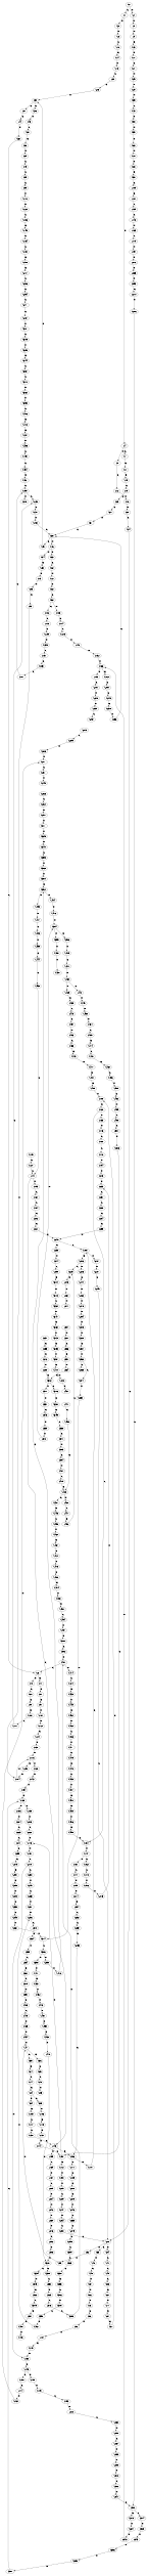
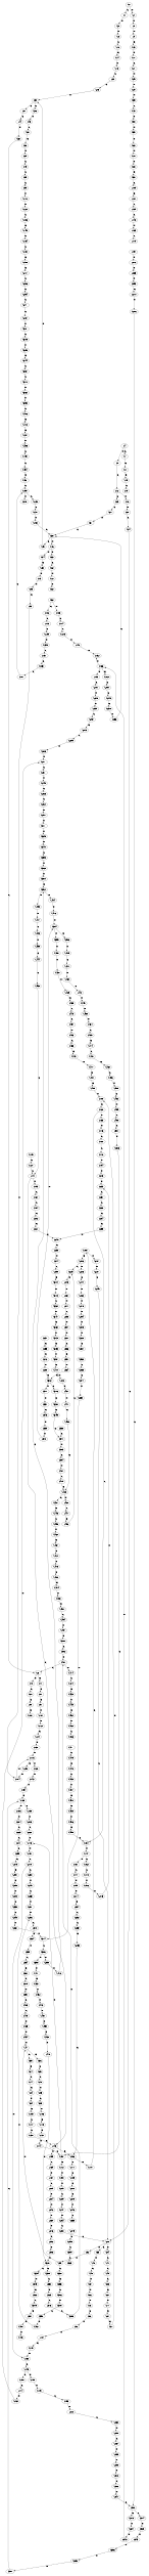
  strict digraph {
    S0
    S1
    S2
    S3
    S4
    S5
    S6
    S7
    S8
    S9
    S10
    S11
    S12
    S13
    S14
    S15
    S16
    S17
    S18
    S19
    S20
    S21
    S22
    S23
    S24
    S25
    S26
    S27
    S28
    S29
    S30
    S31
    S32
    S33
    S34
    S35
    S36
    S37
    S38
    S39
    S40
    S41
    S42
    S43
    S44
    S45
    S46
    S47
    S48
    S49
    S50
    S51
    S52
    S53
    S54
    S55
    S56
    S57
    S58
    S59
    S60
    S61
    S62
    S63
    S64
    S65
    S66
    S67
    S68
    S69
    S70
    S71
    S72
    S73
    S74
    S75
    S76
    S77
    S78
    S79
    S80
    S81
    S82
    S83
    S84
    S85
    S86
    S87
    S88
    S89
    S90
    S91
    S92
    S93
    S94
    S95
    S96
    S97
    S98
    S99
    S100
    S101
    S102
    S103
    S104
    S105
    S106
    S107
    S108
    S109
    S110
-   S111
    S112
    S113
    S114
    S116
    S117
    S118
    S119
    S120
    S121
    S122
    S123
    S124
    S125
    S126
    S115
    S127
    S128
    S129
    S130
    S131
    S132
    S133
    S134
    S135
    S136
    S137
    S138
    S139
    S140
    S141
    S142
    S143
    S144
    S145
    S146
    S147
    S148
    S149
    S150
    S151
    S152
    S153
    S154
    S155
    S156
    S157
    S158
    S159
    S160
    S161
    S162
    S163
    S164
    S165
    S166
    S167
    S168
    S169
    S170
    S171
    S172
    S173
    S174
    S175
    S176
    S177
    S178
    S179
    S180
    S181
    S182
    S183
    S184
    S185
    S186
    S187
    S188
    S189
    S190
    S191
    S192
    S193
    S194
    S195
    S196
    S197
    S198
    S199
    S200
    S201
    S202
    S203
    S204
    S205
    S206
    S207
    S208
    S209
    S210
    S211
    S212
    S213
    S214
    S215
    S216
    S217
    S218
    S219
    S220
    S221
    S222
    S223
    S224
    S225
    S226
    S227
    S228
    S229
    S230
    S231
    S232
    S233
    S234
    S235
    S236
    S238
    S239
    S240
    S241
    S242
    S243
    S244
    S245
    S246
    S247
    S248
    S249
    S250
    S251
    S252
    S253
    S254
    S237
    S255
    S256
    S257
    S258
    S259
    S260
    S261
    S262
    n264 [label=S663]
    S264
    S265
    S266
    S267
    S268
    S269
    S270
    S271
    S272
    S273
    S274
    S275
    S276
    S277
    S278
    S279
    S280
    S281
    S282
    S283
    S284
    S285
    S286
    S287
    S288
    S289
    S290
    S291
    S292
+   S293
    S294
    S295
    S296
    S297
    S298
    S299
    S300
    S301
    S302
    S303
    S304
    S305
    S306
    S307
    S308
    S309
    S310
    S311
    S312
    S313
    S314
    S315
    S316
    S317
    S318
    S319
    S320
    S321
    S322
    S323
    S324
    S325
    S326
    S327
    S328
    S329
    S330
    S331
    S332
    S333
    S334
    S335
    S336
    S337
    S338
    S339
    S340
    S341
    S342
    S343
    S344
    S345
    S346
    S347
    S348
    S349
    S350
    S351
    S352
    S353
    S354
    S355
    S356
    S357
    S358
    S359
    S360
    S361
    S362
    S363
    S364
    S365
    S366
    S367
    S368
    S369
    S370
    S371
    S372
    S373
    S374
    S375
    S376
    S377
    S378
    S379
    S380
    S381
    S382
    S383
    S384
    S385
    S386
    S387
    S388
    S389
    S390
    S391
    S392
    S393
    S394
    S395
    S396
    S397
    S398
    S399
    S400
    S401
    S402
    S403
    S404
    S405
    S406
    S407
    S408
    S409
    S410
    S411
    S412
    S413
    S414
    S415
    S416
    S417
    S418
    S419
    S420
    S421
    S422
    S423
    S424
    S425
    S426
    S427
    S428
    S429
    S430
    S431
    S432
    S433
    S434
    S435
    S436
    S437
    S438
    S439
    S440
    S441
    S442
    S443
    S444
    S445
    S446
    S447
    S448
    S449
    S450
    S451
    S452
    S453
    S454
    S455
    S456
    S457
    S458
    S459
    S460
    S461
    S462
    S463
    S464
    S465
    S466
    S467
    S468
    S469
    S470
    S471
    S472
    S473
    S474
    S475
    S476
    S477
    S478
    S479
    S480
    S481
    S482
    S483
    S484
    S485
    S486
    S487
    S488
    S489
    S490
    S491
    S492
    S493
    S494
    S495
    S496
    S497
    S498
    S499
    S500
    S501
    S502
    S503
    S0 -> S1 [label=C]
    S0 -> S2 [label=A]
    S1 -> S3 [label=A]
-   S1 -> S4 [label=T]
    S2 -> S5 [label=A]
    S3 -> S6 [label=A]
    S4 -> S7 [label=C]
    S4 -> S8 [label=A]
    S5 -> S9 [label=A]
    S6 -> S10 [label=C]
    S7 -> S11 [label=G]
    S8 -> S12 [label=C]
    S9 -> S13 [label=G]
    S10 -> S14 [label=G]
    S11 -> S15 [label=G]
    S12 -> S16 [label=A]
    S13 -> S17 [label=T]
    S14 -> S18 [label=A]
    S15 -> S19 [label=C]
    S16 -> S20 [label=A]
    S17 -> S21 [label=C]
    S18 -> S22 [label=C]
-   S19 -> S23 [label=C]
+   S12 -> S23 [label=C]
    S20 -> S24 [label=C]
    S21 -> S25 [label=A]
    S22 -> S26 [label=C]
    S23 -> S27 [label=G]
    S24 -> S28 [label=C]
    S25 -> S29 [label=T]
    S26 -> S30 [label=T]
    S27 -> S31 [label=A]
    S28 -> S32 [label=T]
    S28 -> S33 [label=C]
    S28 -> S34 [label=A]
    S29 -> S35 [label=A]
    S30 -> S36 [label=C]
    S30 -> S37 [label=G]
    S31 -> S38 [label=C]
    S32 -> S39 [label=T]
    S33 -> S40 [label=A]
    S34 -> S41 [label=C]
    S35 -> S42 [label=C]
    S36 -> S43 [label=T]
    S37 -> S44 [label=C]
    S38 -> S45 [label=C]
    S38 -> S46 [label=A]
    S39 -> S47 [label=A]
    S40 -> S48 [label=G]
    S41 -> S49 [label=C]
    S42 -> S50 [label=T]
    S43 -> S51 [label=C]
    S44 -> S52 [label=T]
    S45 -> S30 [label=T]
    S46 -> S53 [label=T]
    S46 -> S54 [label=A]
    S47 -> S55 [label=C]
    S47 -> S56 [label=G]
    S48 -> S57 [label=A]
    S49 -> S58 [label=C]
    S50 -> S59 [label=A]
    S51 -> S60 [label=G]
    S52 -> S61 [label=C]
    S53 -> S62 [label=C]
    S54 -> S63 [label=G]
    S55 -> S64 [label=G]
    S56 -> S65 [label=C]
    S57 -> S66 [label=A]
    S58 -> S67 [label=G]
    S59 -> S68 [label=T]
    S60 -> S69 [label=T]
    S61 -> S70 [label=T]
    S61 -> S71 [label=G]
    S62 -> S72 [label=A]
    S63 -> S73 [label=T]
    S64 -> S74 [label=G]
    S65 -> S75 [label=G]
    S66 -> S76 [label=T]
    S67 -> S77 [label=A]
    S68 -> S78 [label=A]
    S69 -> S79 [label=C]
    S70 -> S80 [label=C]
    S71 -> S81 [label=G]
    S72 -> S82 [label=T]
    S73 -> S83 [label=A]
    S74 -> S84 [label=G]
    S75 -> S85 [label=A]
    S76 -> S86 [label=C]
    S77 -> S87 [label=G]
    S78 -> S88 [label=T]
    S79 -> S89 [label=C]
    S80 -> S90 [label=C]
    S81 -> S91 [label=G]
-   S82 -> S92 [label=C]
    S83 -> S93 [label=G]
    S84 -> S94 [label=T]
-   S84 -> S95 [label=C]
+   S85 -> S95 [label=C]
    S86 -> S96 [label=T]
    S87 -> S97 [label=G]
    S88 -> S98 [label=G]
    S89 -> S99 [label=C]
    S90 -> S100 [label=G]
    S91 -> S101 [label=T]
    S92 -> S102 [label=G]
    S92 -> S103 [label=A]
    S93 -> S104 [label=T]
    S94 -> S105 [label=G]
    S95 -> S106 [label=A]
    S96 -> S107 [label=A]
    S97 -> S108 [label=T]
    S98 -> S109 [label=C]
    S99 -> S110 [label=T]
-   S100 -> S111 [label=C]
    S101 -> S112 [label=A]
    S102 -> S113 [label=C]
    S103 -> S114 [label=C]
    S104 -> S116 [label=A]
    S105 -> S117 [label=C]
    S106 -> S118 [label=G]
    S107 -> S119 [label=G]
    S108 -> S120 [label=G]
    S109 -> S121 [label=G]
    S110 -> S122 [label=A]
-   S111 -> S123 [label=C]
    S112 -> S124 [label=G]
    S113 -> S125 [label=G]
    S114 -> S126 [label=G]
    S116 -> S128 [label=T]
    S116 -> S129 [label=G]
    S117 -> S130 [label=C]
    S118 -> S131 [label=G]
    S119 -> S132 [label=A]
    S120 -> S133 [label=T]
    S120 -> S134 [label=C]
    S121 -> S135 [label=C]
    S122 -> S136 [label=C]
    S123 -> S137 [label=G]
    S124 -> S138 [label=T]
    S125 -> S139 [label=T]
    S126 -> S140 [label=T]
    S115 -> S127 [label=C]
    S127 -> S141 [label=C]
    S128 -> S142 [label=A]
    S129 -> S104 [label=T]
    S130 -> S143 [label=G]
    S131 -> S144 [label=T]
    S132 -> S145 [label=C]
    S133 -> S146 [label=A]
    S134 -> S147 [label=A]
    S135 -> S148 [label=C]
    S136 -> S149 [label=G]
    S137 -> S150 [label=A]
    S138 -> S116 [label=A]
    S139 -> S151 [label=C]
    S140 -> S152 [label=T]
    S141 -> S143 [label=G]
    S141 -> S153 [label=T]
    S142 -> S154 [label=A]
    S143 -> S155 [label=T]
    S143 -> S156 [label=G]
    S144 -> S157 [label=C]
    S145 -> S158 [label=G]
    S145 -> S159 [label=T]
    S146 -> S160 [label=C]
    S147 -> S161 [label=T]
    S147 -> S162 [label=C]
    S148 -> S163 [label=A]
    S149 -> S164 [label=C]
    S150 -> S38 [label=C]
    S151 -> S165 [label=C]
-   S152 -> S166 [label=A]
+   S166 -> S152 [label=A]
    S153 -> S167 [label=C]
    S154 -> S168 [label=G]
    S155 -> S169 [label=G]
    S156 -> S170 [label=A]
    S156 -> S171 [label=G]
    S157 -> S172 [label=G]
    S157 -> S173 [label=T]
    S158 -> S174 [label=G]
    S159 -> S175 [label=A]
    S160 -> S176 [label=C]
    S161 -> S177 [label=C]
    S162 -> S178 [label=C]
    S163 -> S179 [label=C]
    S164 -> S180 [label=C]
    S165 -> S181 [label=G]
    S166 -> S182 [label=G]
    S166 -> S183 [label=T]
    S167 -> S184 [label=C]
    S168 -> S185 [label=G]
    S168 -> S186 [label=T]
    S169 -> S187 [label=T]
    S170 -> S188 [label=C]
    S171 -> S189 [label=C]
    S172 -> S190 [label=A]
    S173 -> S191 [label=A]
    S174 -> S192 [label=T]
    S175 -> S193 [label=C]
    S176 -> S194 [label=T]
    S177 -> S195 [label=T]
    S178 -> S196 [label=T]
-   S179 -> S197 [label=A]
    S180 -> S198 [label=G]
    S181 -> S199 [label=C]
    S182 -> S200 [label=C]
    S183 -> S201 [label=C]
    S184 -> S202 [label=G]
    S185 -> S203 [label=T]
    S186 -> S204 [label=A]
    S187 -> S205 [label=C]
    S188 -> S206 [label=G]
    S188 -> S207 [label=A]
    S189 -> S208 [label=G]
    S190 -> S209 [label=A]
    S191 -> S210 [label=G]
    S192 -> S211 [label=A]
    S193 -> S212 [label=T]
    S194 -> S213 [label=T]
    S195 -> S214 [label=T]
    S196 -> S215 [label=T]
    S197 -> S216 [label=T]
    S198 -> S217 [label=G]
    S199 -> S123 [label=C]
    S199 -> S218 [label=A]
    S200 -> S219 [label=C]
    S201 -> S220 [label=A]
    S202 -> S221 [label=G]
    S203 -> S222 [label=C]
    S204 -> S223 [label=C]
    S205 -> S224 [label=T]
    S206 -> S225 [label=C]
    S206 -> S226 [label=T]
    S207 -> S227 [label=A]
    S208 -> S228 [label=G]
    S209 -> S229 [label=C]
    S210 -> S132 [label=A]
    S210 -> S230 [label=C]
    S211 -> S231 [label=C]
    S212 -> S232 [label=C]
    S213 -> S233 [label=T]
    S214 -> S234 [label=G]
    S215 -> S233 [label=T]
    S216 -> S235 [label=T]
    S217 -> S236 [label=C]
    S219 -> S238 [label=G]
    S220 -> S239 [label=A]
    S221 -> S240 [label=A]
    S222 -> S173 [label=T]
    S223 -> S241 [label=C]
    S224 -> S242 [label=A]
    S225 -> S243 [label=G]
    S226 -> S244 [label=C]
    S227 -> S245 [label=C]
    S228 -> S246 [label=A]
    S229 -> S247 [label=A]
    S230 -> S248 [label=T]
    S231 -> S249 [label=T]
    S232 -> S250 [label=A]
    S233 -> S251 [label=C]
    S234 -> S252 [label=C]
    S235 -> S253 [label=T]
    S236 -> S254 [label=C]
    S238 -> S256 [label=A]
    S239 -> S257 [label=C]
-   S240 -> S188 [label=C]
    S240 -> S258 [label=G]
    S241 -> S259 [label=C]
    S242 -> S260 [label=T]
    S243 -> S261 [label=T]
    S244 -> S262 [label=T]
    S245 -> S28 [label=C]
    S246 -> n264 [label=G]
    S247 -> S264 [label=A]
    S248 -> S265 [label=C]
+   S249 -> S266 [label=C]
    S250 -> S267 [label=G]
    S251 -> S268 [label=C]
    S252 -> S269 [label=C]
    S253 -> S270 [label=G]
    S254 -> S271 [label=C]
    S237 -> S255 [label=G]
    S255 -> S272 [label=G]
    S256 -> S38 [label=C]
+   S257 -> S273 [label=G]
    S258 -> S274 [label=A]
    S259 -> S275 [label=G]
    S260 -> S276 [label=T]
    S261 -> S277 [label=A]
    S262 -> S278 [label=T]
-   n264 -> S279 [label=C]
    S264 -> S280 [label=C]
    S265 -> S281 [label=T]
    S266 -> S282 [label=C]
    S267 -> S283 [label=T]
    S268 -> S284 [label=G]
    S269 -> S285 [label=G]
    S270 -> S286 [label=A]
    S271 -> S287 [label=C]
    S272 -> S288 [label=A]
    S273 -> S289 [label=G]
    S274 -> S290 [label=C]
    S275 -> S291 [label=G]
    S276 -> S292 [label=G]
+   S277 -> S293 [label=G]
    S278 -> S294 [label=T]
    S279 -> S295 [label=C]
    S280 -> S28 [label=C]
    S281 -> S296 [label=T]
    S282 -> S297 [label=T]
    S283 -> S298 [label=T]
    S284 -> S299 [label=G]
    S285 -> S156 [label=G]
    S286 -> S300 [label=C]
    S287 -> S301 [label=T]
    S288 -> S302 [label=G]
    S289 -> S303 [label=T]
    S290 -> S304 [label=G]
    S291 -> S305 [label=G]
    S292 -> S306 [label=T]
+   S293 -> S307 [label=A]
    S294 -> S308 [label=T]
    S295 -> S309 [label=C]
    S296 -> S310 [label=C]
    S297 -> S311 [label=T]
    S298 -> S312 [label=T]
    S299 -> S240 [label=A]
    S300 -> S313 [label=G]
    S300 -> S314 [label=C]
    S301 -> S315 [label=C]
    S302 -> S316 [label=C]
    S302 -> S317 [label=A]
    S303 -> S211 [label=A]
    S304 -> S318 [label=A]
    S305 -> S319 [label=T]
    S306 -> S320 [label=T]
    S307 -> S321 [label=A]
    S308 -> S322 [label=T]
    S309 -> S323 [label=C]
    S310 -> S324 [label=G]
    S311 -> S325 [label=T]
    S312 -> S326 [label=G]
    S313 -> S327 [label=T]
    S314 -> S328 [label=T]
    S315 -> S329 [label=T]
    S316 -> S330 [label=G]
    S317 -> S331 [label=T]
    S318 -> S332 [label=C]
    S319 -> S333 [label=C]
    S320 -> S334 [label=C]
    S320 -> S335 [label=G]
    S321 -> S336 [label=G]
    S322 -> S337 [label=G]
-   S323 -> S338 [label=C]
+   S39 -> S338 [label=C]
    S324 -> S339 [label=A]
    S325 -> S340 [label=A]
    S326 -> S341 [label=A]
    S327 -> S342 [label=T]
    S328 -> S343 [label=A]
    S329 -> S344 [label=G]
    S330 -> S345 [label=G]
    S331 -> S346 [label=G]
    S332 -> S347 [label=T]
    S333 -> S348 [label=C]
    S334 -> S349 [label=A]
    S335 -> S350 [label=C]
    S336 -> S351 [label=G]
-   S337 -> S352 [label=T]
    S338 -> S353 [label=G]
    S339 -> S354 [label=C]
    S340 -> S355 [label=C]
    S341 -> S300 [label=C]
    S342 -> S166 [label=A]
    S343 -> S356 [label=T]
    S344 -> S357 [label=C]
-   S345 -> S358 [label=C]
+   S345 -> S371 [label=C]
    S346 -> S359 [label=T]
    S347 -> S360 [label=G]
    S348 -> S361 [label=T]
    S349 -> S362 [label=G]
    S350 -> S363 [label=T]
    S351 -> S364 [label=A]
    S352 -> S365 [label=C]
    S353 -> S366 [label=C]
    S354 -> S367 [label=G]
    S355 -> S368 [label=A]
    S356 -> S369 [label=A]
    S357 -> S370 [label=C]
    S358 -> S371 [label=G]
    S359 -> S372 [label=T]
    S360 -> S373 [label=T]
    S361 -> S374 [label=A]
    S362 -> S375 [label=G]
    S363 -> S376 [label=G]
    S364 -> S302 [label=G]
-   S352 -> S377 [label=C]
+   S365 -> S377 [label=C]
    S366 -> S378 [label=T]
    S367 -> S379 [label=G]
    S368 -> S380 [label=T]
    S369 -> S381 [label=A]
    S370 -> S382 [label=A]
    S371 -> S383 [label=A]
    S372 -> S384 [label=A]
    S373 -> S385 [label=G]
    S374 -> S386 [label=C]
    S375 -> S387 [label=G]
    S376 -> S388 [label=C]
    S377 -> S389 [label=T]
    S378 -> S390 [label=C]
    S379 -> S391 [label=A]
    S380 -> S392 [label=G]
    S381 -> S168 [label=G]
    S382 -> S393 [label=T]
    S383 -> S394 [label=G]
    S384 -> S395 [label=T]
    S384 -> S396 [label=G]
    S385 -> S397 [label=A]
    S386 -> S398 [label=T]
    S386 -> S399 [label=A]
    S387 -> S400 [label=T]
    S388 -> S401 [label=T]
    S389 -> S374 [label=A]
    S390 -> S402 [label=T]
    S391 -> S403 [label=C]
    S392 -> S404 [label=T]
    S392 -> S405 [label=A]
    S393 -> S406 [label=C]
    S394 -> S407 [label=A]
    S395 -> S408 [label=A]
    S396 -> S409 [label=T]
    S397 -> S410 [label=G]
    S398 -> S411 [label=A]
    S399 -> S412 [label=T]
    S400 -> S413 [label=A]
    S401 -> S61 [label=C]
    S401 -> S414 [label=A]
    S402 -> S296 [label=T]
    S403 -> S415 [label=C]
    S404 -> S416 [label=T]
    S405 -> S417 [label=A]
    S406 -> S418 [label=G]
    S407 -> S419 [label=G]
    S408 -> S420 [label=A]
    S409 -> S421 [label=C]
    S410 -> S422 [label=A]
    S411 -> S423 [label=G]
    S412 -> S392 [label=G]
    S414 -> S424 [label=C]
    S415 -> S425 [label=T]
    S416 -> S384 [label=A]
    S417 -> S426 [label=G]
    S418 -> S427 [label=G]
    S419 -> S428 [label=G]
-   S430 -> S429 [label=T]
+   S420 -> S429 [label=T]
    S421 -> S430 [label=T]
    S422 -> S431 [label=G]
    S423 -> S432 [label=A]
    S424 -> S433 [label=G]
    S425 -> S434 [label=T]
    S426 -> S435 [label=T]
    S427 -> S436 [label=T]
    S428 -> S437 [label=C]
    S428 -> S438 [label=A]
    S429 -> S439 [label=G]
    S430 -> S440 [label=G]
+   S431 -> S441 [label=A]
    S432 -> S442 [label=A]
    S433 -> S443 [label=A]
    S434 -> S47 [label=A]
    S435 -> S444 [label=G]
    S436 -> S445 [label=C]
    S437 -> S446 [label=G]
    S438 -> S447 [label=C]
    S439 -> S448 [label=C]
    S440 -> S449 [label=A]
    S441 -> S450 [label=G]
    S442 -> S451 [label=T]
    S443 -> S452 [label=G]
    S444 -> S453 [label=C]
    S445 -> S454 [label=C]
    S446 -> S455 [label=C]
    S447 -> S456 [label=G]
    S448 -> S457 [label=C]
    S449 -> S458 [label=A]
    S450 -> S428 [label=G]
    S451 -> S459 [label=T]
    S452 -> S460 [label=A]
    S453 -> S141 [label=C]
    S454 -> S461 [label=G]
    S455 -> S462 [label=A]
    S456 -> S225 [label=C]
    S457 -> S463 [label=A]
    S458 -> S464 [label=A]
    S459 -> S465 [label=G]
    S460 -> S466 [label=C]
    S461 -> S199 [label=C]
    S462 -> S467 [label=G]
    S463 -> S468 [label=C]
    S464 -> S469 [label=C]
    S465 -> S470 [label=T]
-   S466 -> S471 [label=A]
    S467 -> S472 [label=C]
    S468 -> S473 [label=G]
    S469 -> S474 [label=G]
    S470 -> S320 [label=T]
    S471 -> S475 [label=C]
    S472 -> S476 [label=G]
    S473 -> S477 [label=A]
    S474 -> S478 [label=C]
    S475 -> S479 [label=G]
    S476 -> S480 [label=C]
    S477 -> S481 [label=G]
    S478 -> S482 [label=G]
    S479 -> S483 [label=C]
    S480 -> S484 [label=G]
    S481 -> S485 [label=G]
    S482 -> S486 [label=C]
    S483 -> S487 [label=A]
    S484 -> S488 [label=A]
    S485 -> S108 [label=T]
    S486 -> S489 [label=T]
    S487 -> S490 [label=G]
    S488 -> S491 [label=G]
    S489 -> S492 [label=C]
    S490 -> S493 [label=G]
    S491 -> S494 [label=C]
    S492 -> S495 [label=A]
    S493 -> S496 [label=T]
    S494 -> S497 [label=T]
    S495 -> S498 [label=G]
    S496 -> S499 [label=G]
    S497 -> S500 [label=G]
    S498 -> S501 [label=G]
    S499 -> S134 [label=C]
    S500 -> S502 [label=C]
    S501 -> S503 [label=T]
    S502 -> S401 [label=T]
    S503 -> S157 [label=C]
  }
